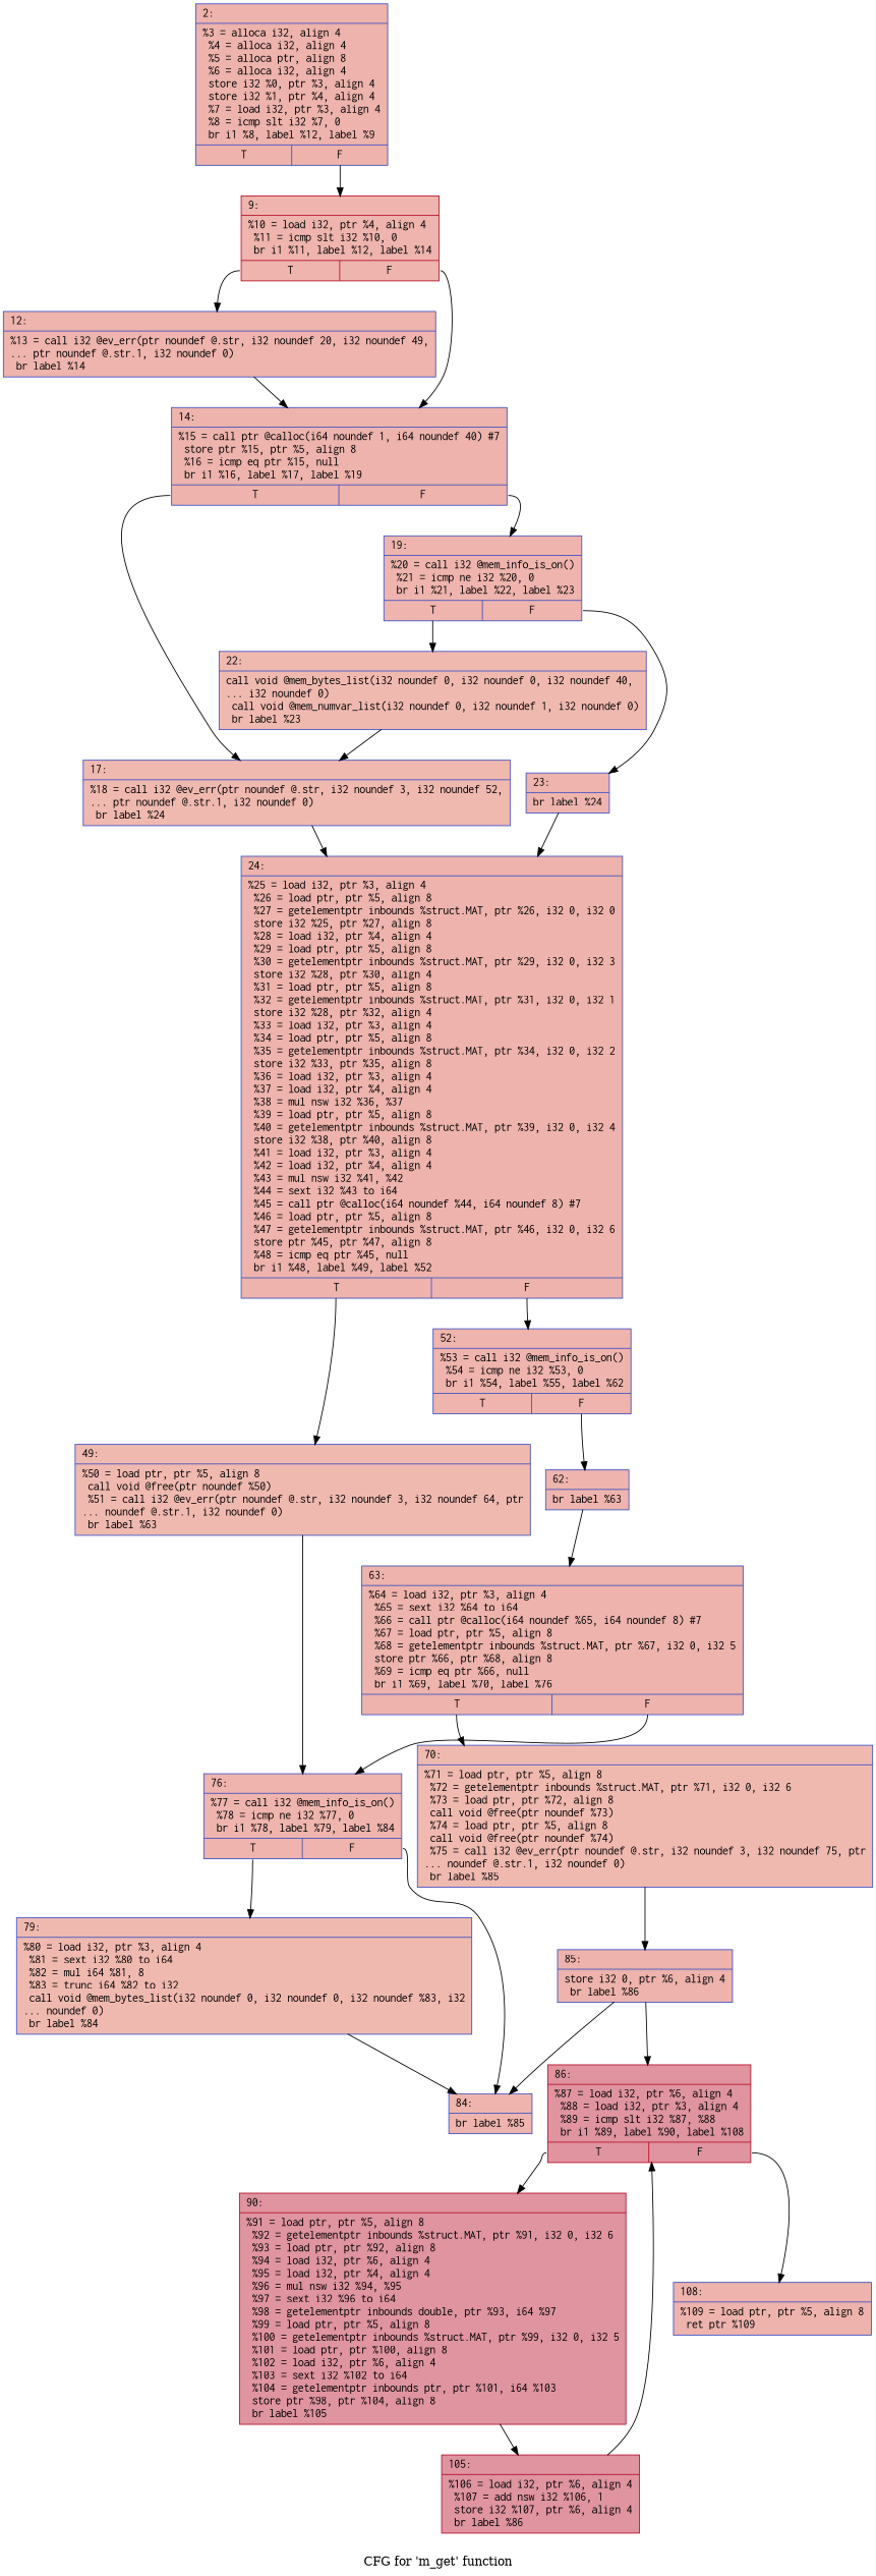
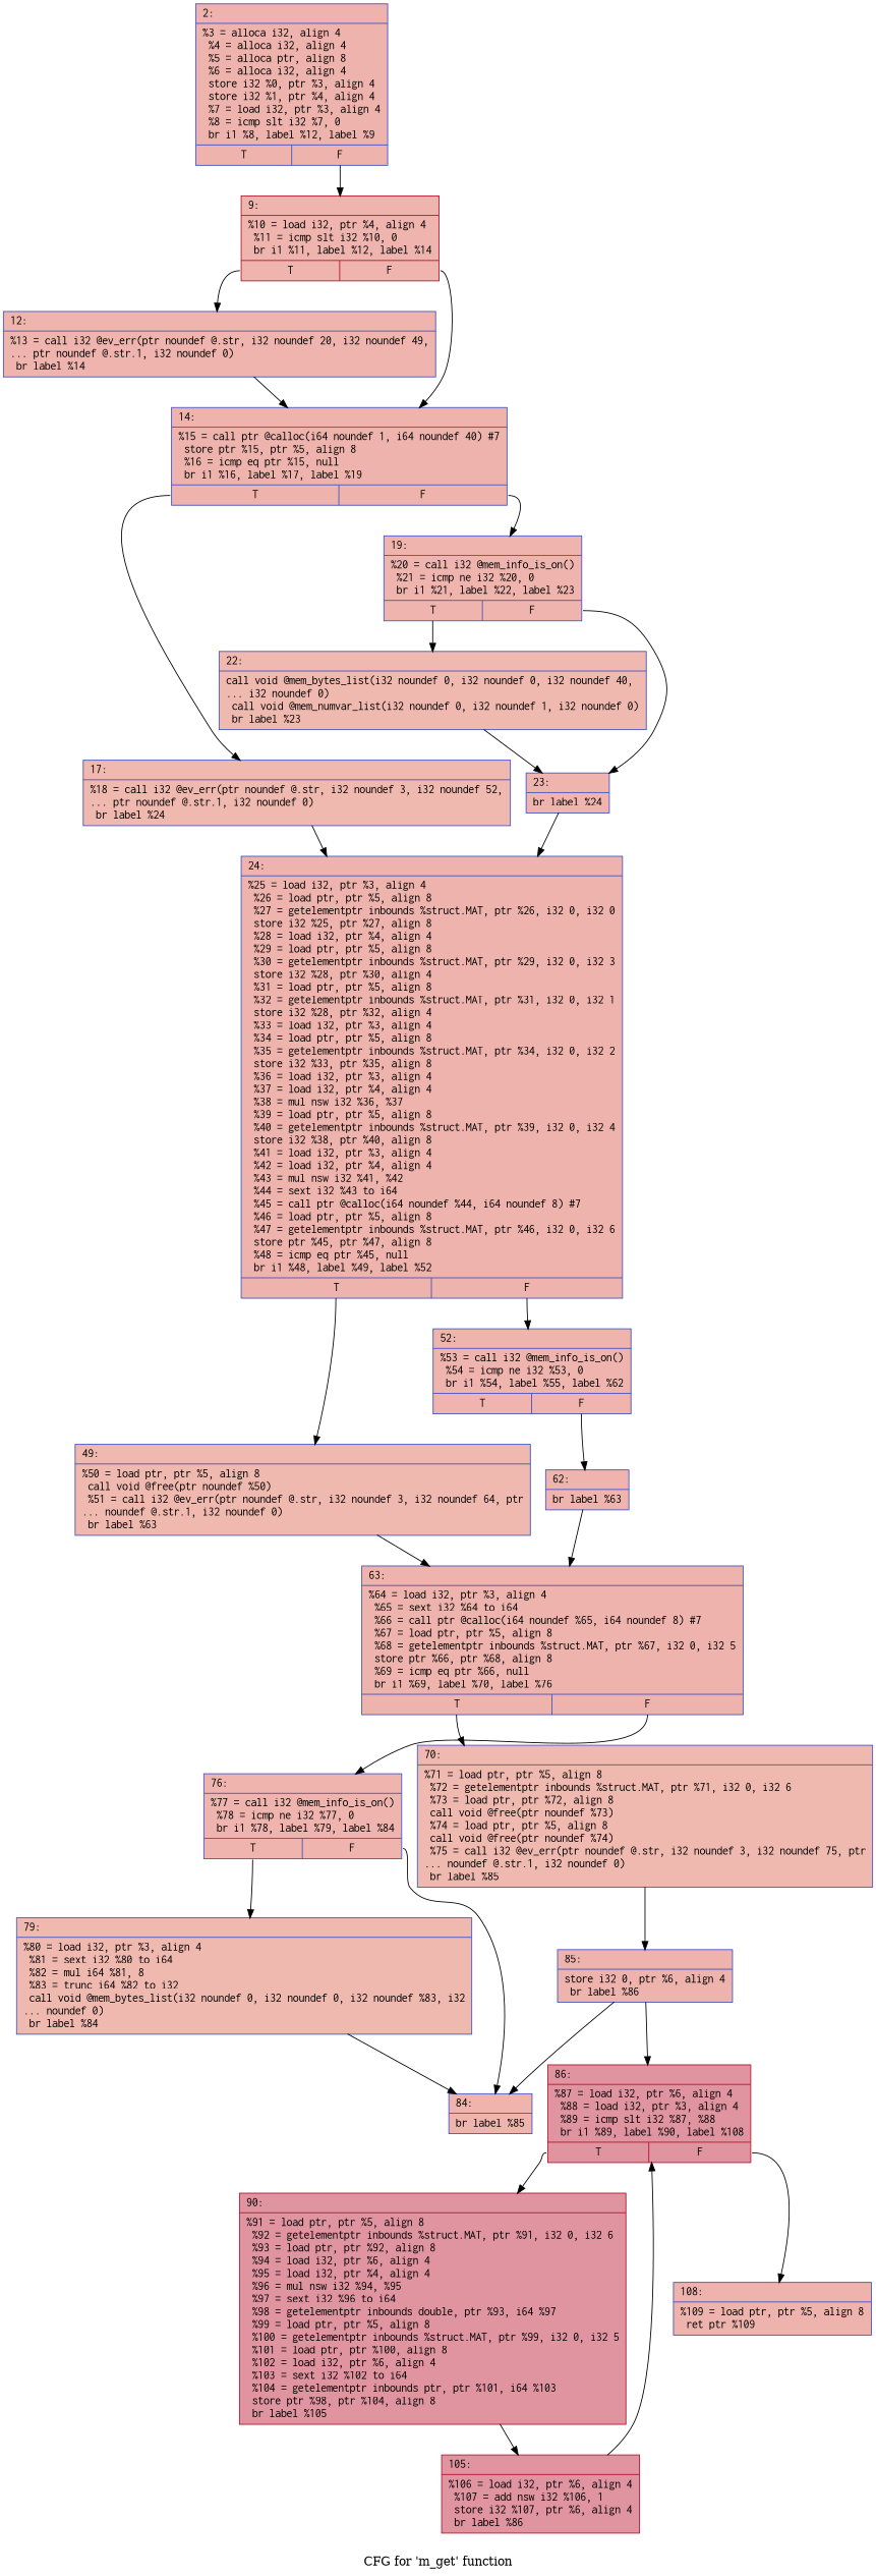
  digraph {
    label="CFG for 'm_get' function"
    node [color="#3d50c3ff" fillcolor="#d8564670" fontname=Courier shape=record style=filled]
    n1 [fillcolor="#d6524470" label="{2:\l|  %3 = alloca i32, align 4\l  %4 = alloca i32, align 4\l  %5 = alloca ptr, align 8\l  %6 = alloca i32, align 4\l  store i32 %0, ptr %3, align 4\l  store i32 %1, ptr %4, align 4\l  %7 = load i32, ptr %3, align 4\l  %8 = icmp slt i32 %7, 0\l  br i1 %8, label %12, label %9\l|{<s0>T|<s1>F}}"]
    n2 [color="#b70d28ff" label="{9:\l|  %10 = load i32, ptr %4, align 4\l  %11 = icmp slt i32 %10, 0\l  br i1 %11, label %12, label %14\l|{<s0>T|<s1>F}}"]
    n3 [label="{12:\l|  %13 = call i32 @ev_err(ptr noundef @.str, i32 noundef 20, i32 noundef 49,\l... ptr noundef @.str.1, i32 noundef 0)\l  br label %14\l}"]
    n4 [fillcolor="#d6524470" label="{14:\l|  %15 = call ptr @calloc(i64 noundef 1, i64 noundef 40) #7\l  store ptr %15, ptr %5, align 8\l  %16 = icmp eq ptr %15, null\l  br i1 %16, label %17, label %19\l|{<s0>T|<s1>F}}"]
    n5 [fillcolor="#de614d70" label="{17:\l|  %18 = call i32 @ev_err(ptr noundef @.str, i32 noundef 3, i32 noundef 52,\l... ptr noundef @.str.1, i32 noundef 0)\l  br label %24\l}"]
    n6 [label="{19:\l|  %20 = call i32 @mem_info_is_on()\l  %21 = icmp ne i32 %20, 0\l  br i1 %21, label %22, label %23\l|{<s0>T|<s1>F}}"]
    n7 [fillcolor="#d6524470" label="{24:\l|  %25 = load i32, ptr %3, align 4\l  %26 = load ptr, ptr %5, align 8\l  %27 = getelementptr inbounds %struct.MAT, ptr %26, i32 0, i32 0\l  store i32 %25, ptr %27, align 8\l  %28 = load i32, ptr %4, align 4\l  %29 = load ptr, ptr %5, align 8\l  %30 = getelementptr inbounds %struct.MAT, ptr %29, i32 0, i32 3\l  store i32 %28, ptr %30, align 4\l  %31 = load ptr, ptr %5, align 8\l  %32 = getelementptr inbounds %struct.MAT, ptr %31, i32 0, i32 1\l  store i32 %28, ptr %32, align 4\l  %33 = load i32, ptr %3, align 4\l  %34 = load ptr, ptr %5, align 8\l  %35 = getelementptr inbounds %struct.MAT, ptr %34, i32 0, i32 2\l  store i32 %33, ptr %35, align 8\l  %36 = load i32, ptr %3, align 4\l  %37 = load i32, ptr %4, align 4\l  %38 = mul nsw i32 %36, %37\l  %39 = load ptr, ptr %5, align 8\l  %40 = getelementptr inbounds %struct.MAT, ptr %39, i32 0, i32 4\l  store i32 %38, ptr %40, align 8\l  %41 = load i32, ptr %3, align 4\l  %42 = load i32, ptr %4, align 4\l  %43 = mul nsw i32 %41, %42\l  %44 = sext i32 %43 to i64\l  %45 = call ptr @calloc(i64 noundef %44, i64 noundef 8) #7\l  %46 = load ptr, ptr %5, align 8\l  %47 = getelementptr inbounds %struct.MAT, ptr %46, i32 0, i32 6\l  store ptr %45, ptr %47, align 8\l  %48 = icmp eq ptr %45, null\l  br i1 %48, label %49, label %52\l|{<s0>T|<s1>F}}"]
    n8 [fillcolor="#de614d70" label="{22:\l|  call void @mem_bytes_list(i32 noundef 0, i32 noundef 0, i32 noundef 40,\l... i32 noundef 0)\l  call void @mem_numvar_list(i32 noundef 0, i32 noundef 1, i32 noundef 0)\l  br label %23\l}"]
    n9 [label="{23:\l|  br label %24\l}"]
    n10 [fillcolor="#de614d70" label="{49:\l|  %50 = load ptr, ptr %5, align 8\l  call void @free(ptr noundef %50)\l  %51 = call i32 @ev_err(ptr noundef @.str, i32 noundef 3, i32 noundef 64, ptr\l... noundef @.str.1, i32 noundef 0)\l  br label %63\l}"]
    n11 [label="{52:\l|  %53 = call i32 @mem_info_is_on()\l  %54 = icmp ne i32 %53, 0\l  br i1 %54, label %55, label %62\l|{<s0>T|<s1>F}}"]
    n12 [fillcolor="#d6524470" label="{63:\l|  %64 = load i32, ptr %3, align 4\l  %65 = sext i32 %64 to i64\l  %66 = call ptr @calloc(i64 noundef %65, i64 noundef 8) #7\l  %67 = load ptr, ptr %5, align 8\l  %68 = getelementptr inbounds %struct.MAT, ptr %67, i32 0, i32 5\l  store ptr %66, ptr %68, align 8\l  %69 = icmp eq ptr %66, null\l  br i1 %69, label %70, label %76\l|{<s0>T|<s1>F}}"]
    n13 [label="{62:\l|  br label %63\l}"]
    n14 [fillcolor="#de614d70" label="{70:\l|  %71 = load ptr, ptr %5, align 8\l  %72 = getelementptr inbounds %struct.MAT, ptr %71, i32 0, i32 6\l  %73 = load ptr, ptr %72, align 8\l  call void @free(ptr noundef %73)\l  %74 = load ptr, ptr %5, align 8\l  call void @free(ptr noundef %74)\l  %75 = call i32 @ev_err(ptr noundef @.str, i32 noundef 3, i32 noundef 75, ptr\l... noundef @.str.1, i32 noundef 0)\l  br label %85\l}"]
    n15 [label="{76:\l|  %77 = call i32 @mem_info_is_on()\l  %78 = icmp ne i32 %77, 0\l  br i1 %78, label %79, label %84\l|{<s0>T|<s1>F}}"]
    n16 [fillcolor="#d6524470" label="{85:\l|  store i32 0, ptr %6, align 4\l  br label %86\l}"]
    n17 [fillcolor="#de614d70" label="{79:\l|  %80 = load i32, ptr %3, align 4\l  %81 = sext i32 %80 to i64\l  %82 = mul i64 %81, 8\l  %83 = trunc i64 %82 to i32\l  call void @mem_bytes_list(i32 noundef 0, i32 noundef 0, i32 noundef %83, i32\l... noundef 0)\l  br label %84\l}"]
    n18 [label="{84:\l|  br label %85\l}"]
    n19 [color="#b70d28ff" fillcolor="#b70d2870" label="{86:\l|  %87 = load i32, ptr %6, align 4\l  %88 = load i32, ptr %3, align 4\l  %89 = icmp slt i32 %87, %88\l  br i1 %89, label %90, label %108\l|{<s0>T|<s1>F}}"]
    n20 [color="#b70d28ff" fillcolor="#b70d2870" label="{90:\l|  %91 = load ptr, ptr %5, align 8\l  %92 = getelementptr inbounds %struct.MAT, ptr %91, i32 0, i32 6\l  %93 = load ptr, ptr %92, align 8\l  %94 = load i32, ptr %6, align 4\l  %95 = load i32, ptr %4, align 4\l  %96 = mul nsw i32 %94, %95\l  %97 = sext i32 %96 to i64\l  %98 = getelementptr inbounds double, ptr %93, i64 %97\l  %99 = load ptr, ptr %5, align 8\l  %100 = getelementptr inbounds %struct.MAT, ptr %99, i32 0, i32 5\l  %101 = load ptr, ptr %100, align 8\l  %102 = load i32, ptr %6, align 4\l  %103 = sext i32 %102 to i64\l  %104 = getelementptr inbounds ptr, ptr %101, i64 %103\l  store ptr %98, ptr %104, align 8\l  br label %105\l}"]
    n21 [fillcolor="#d6524470" label="{108:\l|  %109 = load ptr, ptr %5, align 8\l  ret ptr %109\l}"]
    n22 [color="#b70d28ff" fillcolor="#b70d2870" label="{105:\l|  %106 = load i32, ptr %6, align 4\l  %107 = add nsw i32 %106, 1\l  store i32 %107, ptr %6, align 4\l  br label %86\l}"]
    n1 -> n2 [tailport=s1]
    n2 -> n3 [tailport=s0]
    n2 -> n4 [tailport=s1]
    n3 -> n4
    n4 -> n5 [tailport=s0]
    n4 -> n6 [tailport=s1]
    n5 -> n7
    n6 -> n8 [tailport=s0]
    n6 -> n9 [tailport=s1]
    n7 -> n10 [tailport=s0]
    n7 -> n11 [tailport=s1]
-   n8 -> n5
+   n8 -> n9
    n9 -> n7
-   n10 -> n15
+   n10 -> n12
    n11 -> n13 [tailport=s1]
    n12 -> n14 [tailport=s0]
    n12 -> n15 [tailport=s1]
    n13 -> n12
    n14 -> n16
    n15 -> n17 [tailport=s0]
    n15 -> n18 [tailport=s1]
    n16 -> n18
    n16 -> n19
    n17 -> n18
    n19 -> n20 [tailport=s0]
    n19 -> n21 [tailport=s1]
    n20 -> n22
    n22 -> n19
  }
